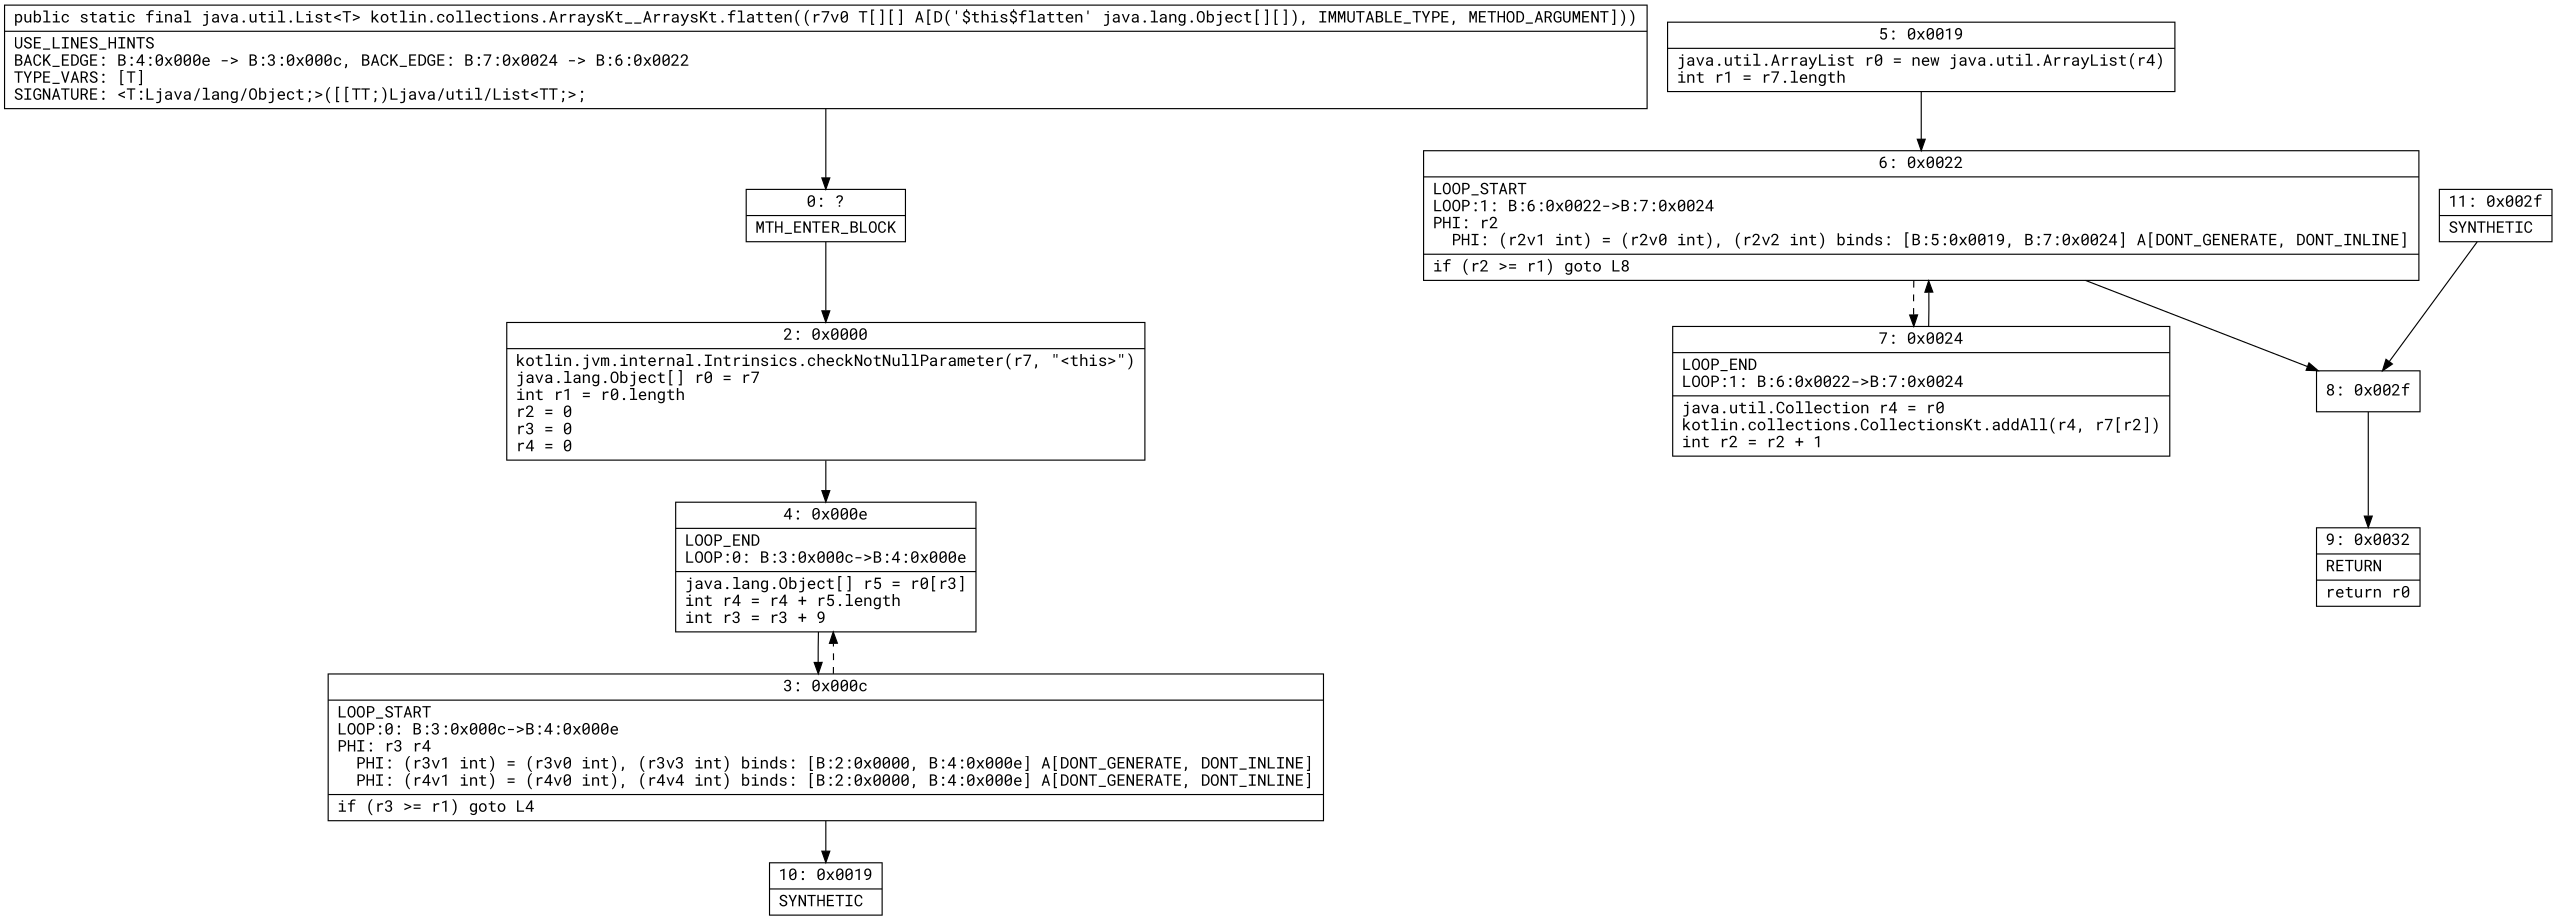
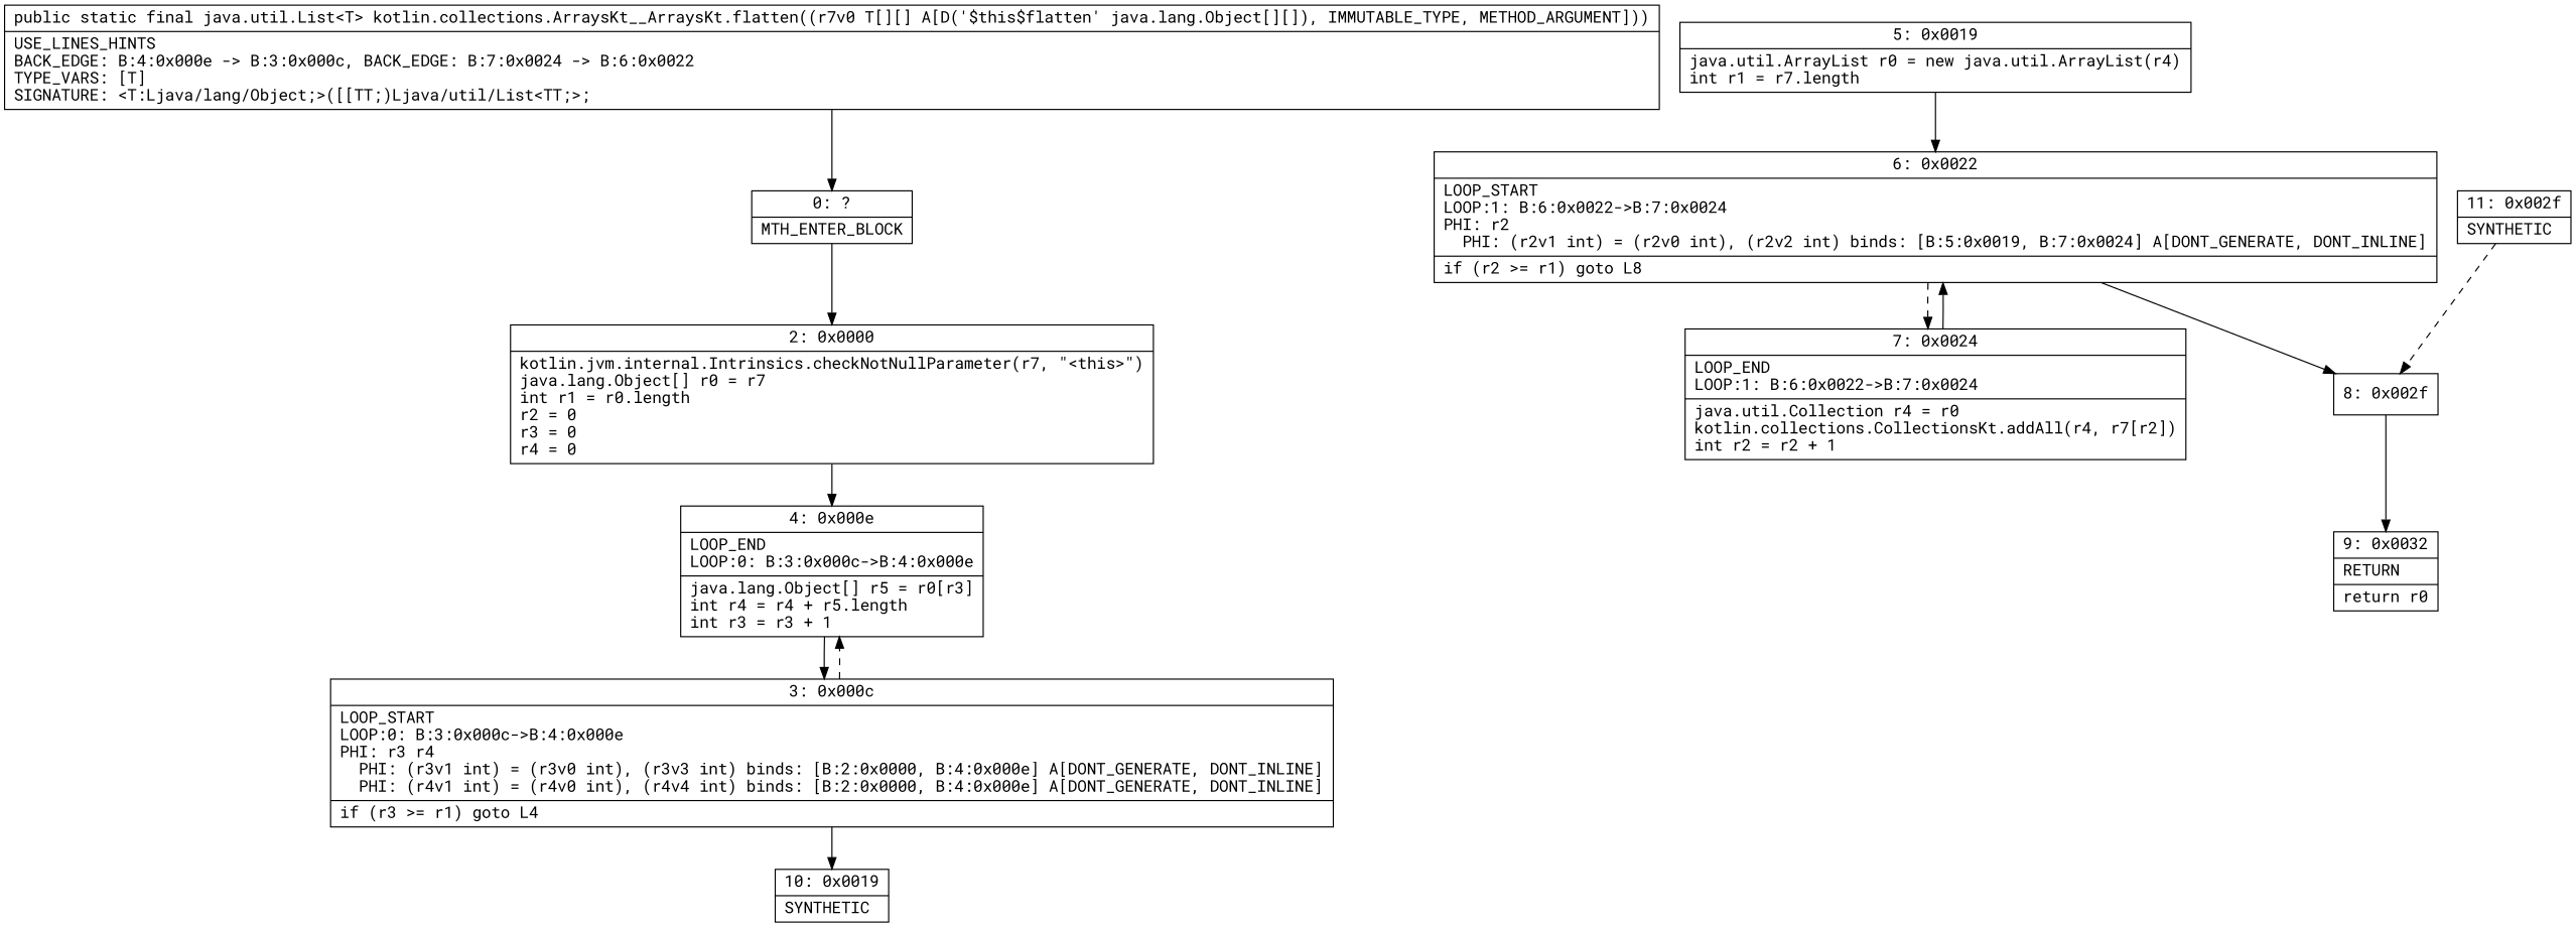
  digraph {
    fontname="Roboto Mono"
    node [fontname="Roboto Mono" shape=record]
    edge [fontname="Roboto Mono"]
    n1 [label="{0\:\ ?|MTH_ENTER_BLOCK\l}"]
    n2 [label="{2\:\ 0x0000|kotlin.jvm.internal.Intrinsics.checkNotNullParameter(r7, \"\<this\>\")\ljava.lang.Object[] r0 = r7\lint r1 = r0.length\lr2 = 0\lr3 = 0\lr4 = 0\l}"]
-   n3 [label="{4\:\ 0x000e|LOOP_END\lLOOP:0: B:3:0x000c\-\>B:4:0x000e\l|java.lang.Object[] r5 = r0[r3]\lint r4 = r4 + r5.length\lint r3 = r3 + 9\l}"]
+   n3 [label="{4\:\ 0x000e|LOOP_END\lLOOP:0: B:3:0x000c\-\>B:4:0x000e\l|java.lang.Object[] r5 = r0[r3]\lint r4 = r4 + r5.length\lint r3 = r3 + 1\l}"]
    n4 [label="{3\:\ 0x000c|LOOP_START\lLOOP:0: B:3:0x000c\-\>B:4:0x000e\lPHI: r3 r4 \l  PHI: (r3v1 int) = (r3v0 int), (r3v3 int) binds: [B:2:0x0000, B:4:0x000e] A[DONT_GENERATE, DONT_INLINE]\l  PHI: (r4v1 int) = (r4v0 int), (r4v4 int) binds: [B:2:0x0000, B:4:0x000e] A[DONT_GENERATE, DONT_INLINE]\l|if (r3 \>= r1) goto L4\l}"]
    n5 [label="{10\:\ 0x0019|SYNTHETIC\l}"]
    n6 [label="{5\:\ 0x0019|java.util.ArrayList r0 = new java.util.ArrayList(r4)\lint r1 = r7.length\l}"]
    n7 [label="{6\:\ 0x0022|LOOP_START\lLOOP:1: B:6:0x0022\-\>B:7:0x0024\lPHI: r2 \l  PHI: (r2v1 int) = (r2v0 int), (r2v2 int) binds: [B:5:0x0019, B:7:0x0024] A[DONT_GENERATE, DONT_INLINE]\l|if (r2 \>= r1) goto L8\l}"]
    n8 [label="{7\:\ 0x0024|LOOP_END\lLOOP:1: B:6:0x0022\-\>B:7:0x0024\l|java.util.Collection r4 = r0\lkotlin.collections.CollectionsKt.addAll(r4, r7[r2])\lint r2 = r2 + 1\l}"]
    n9 [label="{8\:\ 0x002f}"]
    n10 [label="{11\:\ 0x002f|SYNTHETIC\l}"]
    n11 [label="{9\:\ 0x0032|RETURN\l|return r0\l}"]
    n12 [label="{public static final java.util.List\<T\> kotlin.collections.ArraysKt__ArraysKt.flatten((r7v0 T[][] A[D('$this$flatten' java.lang.Object[][]), IMMUTABLE_TYPE, METHOD_ARGUMENT]))  | USE_LINES_HINTS\lBACK_EDGE: B:4:0x000e \-\> B:3:0x000c, BACK_EDGE: B:7:0x0024 \-\> B:6:0x0022\lTYPE_VARS: [T]\lSIGNATURE: \<T:Ljava\/lang\/Object;\>([[TT;)Ljava\/util\/List\<TT;\>;\l}"]
    n1 -> n2
    n2 -> n3
    n3 -> n4
    n4 -> n3 [style=dashed]
    n4 -> n5
    n6 -> n7
    n7 -> n8 [style=dashed]
    n7 -> n9
    n8 -> n7
    n9 -> n11
-   n10 -> n9
+   n10 -> n9 [style=dashed]
    n12 -> n1
  }
